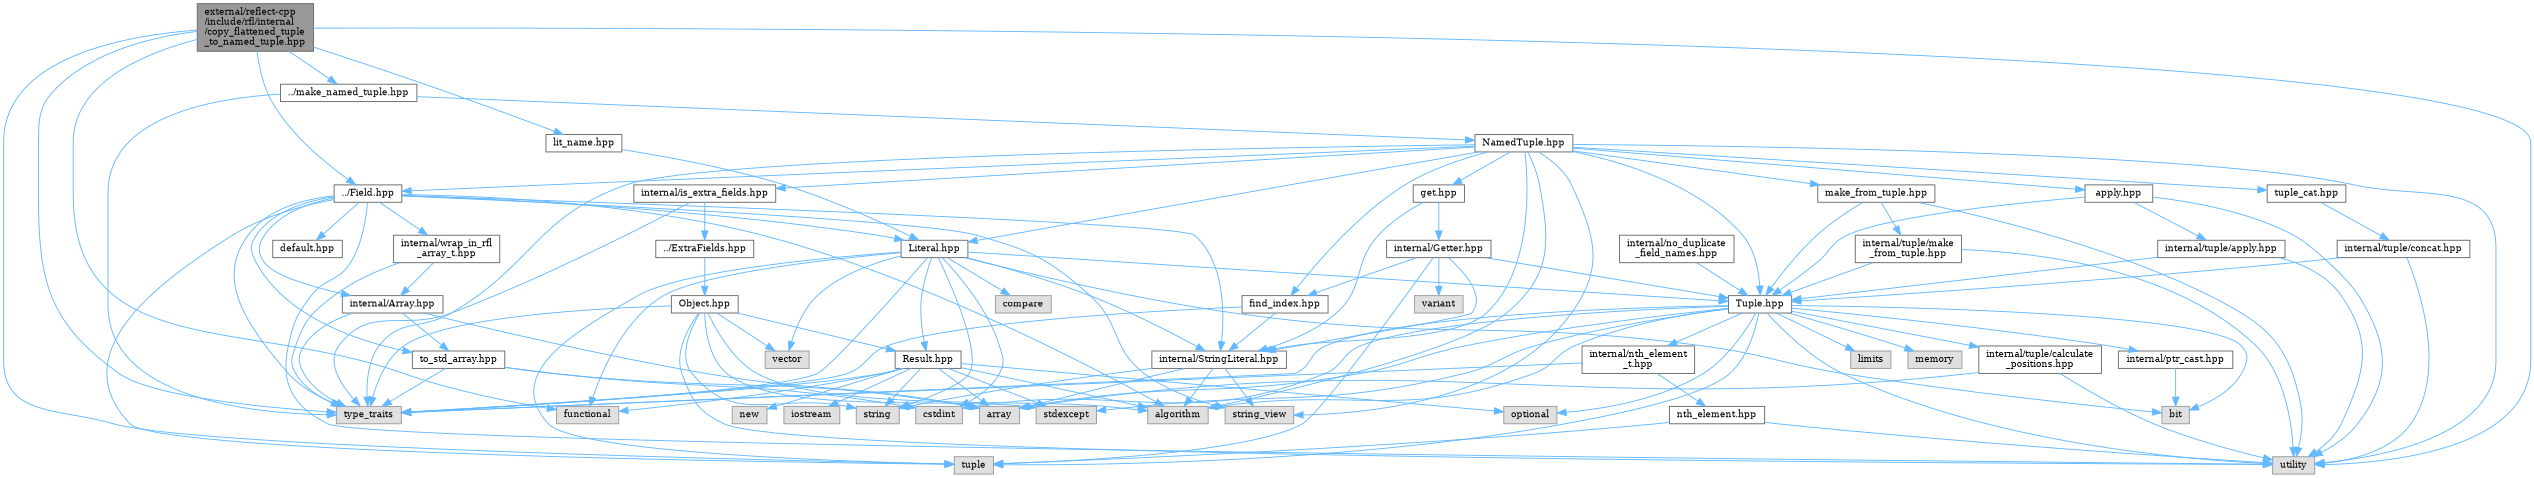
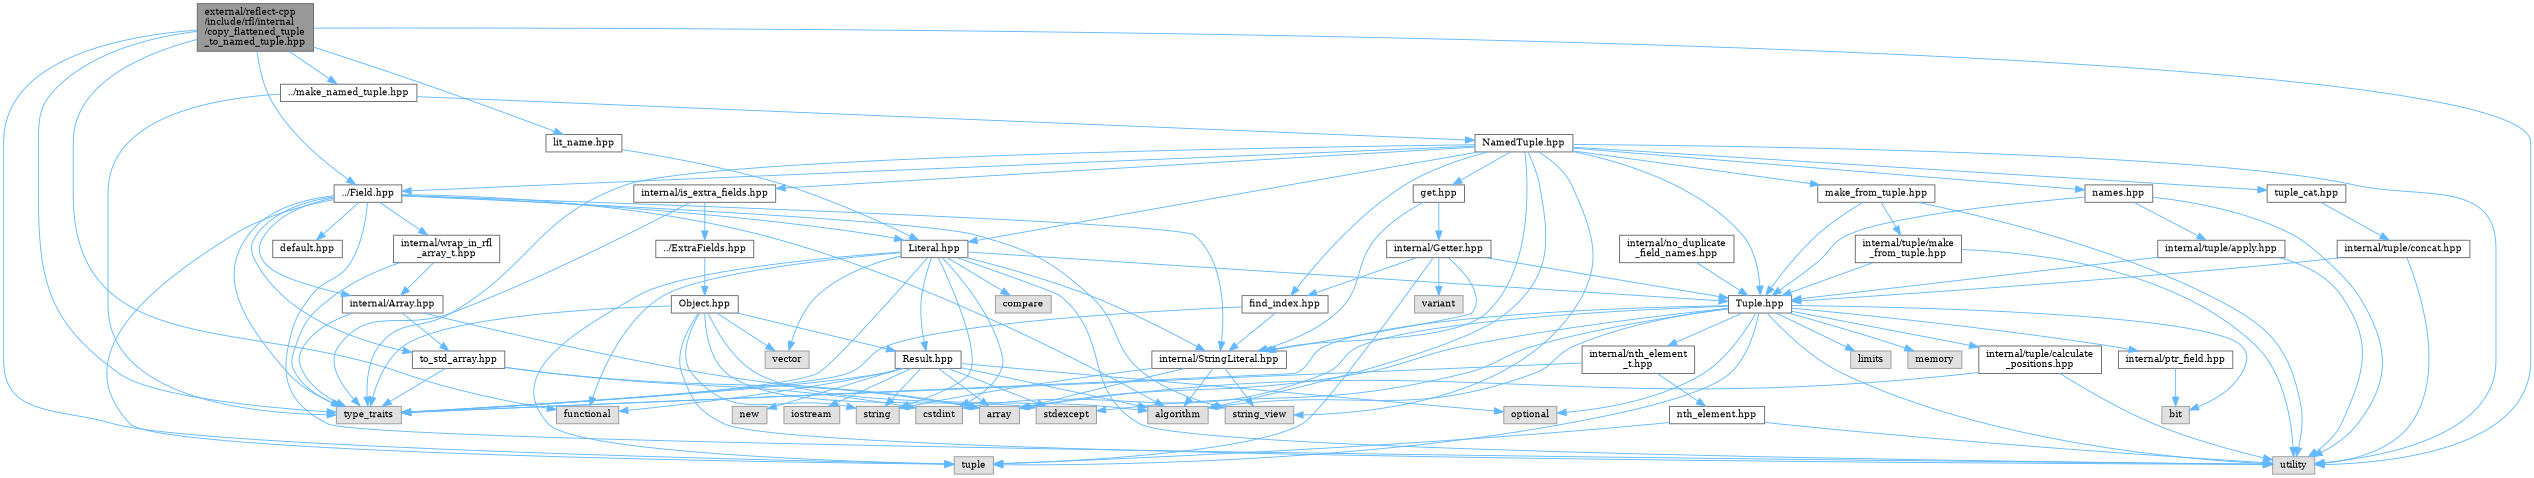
  digraph {
    fontname="DejaVu Serif"
    node [color=grey40 fillcolor=white fontname="DejaVu Serif" fontsize=10 shape=box style=filled]
    edge [color=steelblue1 fontname="DejaVu Serif" fontsize=10 labelfontname=Helvetica labelfontsize=10 style=solid]
    n1 [color=gray40 fillcolor=grey60 fontcolor=black height=0.2 label="external/reflect-cpp\l/include/rfl/internal\l/copy_flattened_tuple\l_to_named_tuple.hpp" width=0.4]
    n2 [color=grey60 fillcolor="#E0E0E0" height=0.2 label=functional width=0.4]
    n3 [color=grey60 fillcolor="#E0E0E0" height=0.2 label=tuple width=0.4]
    n4 [color=grey60 fillcolor="#E0E0E0" height=0.2 label=type_traits width=0.4]
    n5 [color=grey60 fillcolor="#E0E0E0" height=0.2 label=utility width=0.4]
    n6 [height=0.2 label="../Field.hpp" width=0.4]
    n7 [height=0.2 label="../make_named_tuple.hpp" width=0.4]
    n8 [height=0.2 label="lit_name.hpp" width=0.4]
    n9 [color=grey60 fillcolor="#E0E0E0" height=0.2 label=algorithm width=0.4]
    n10 [color=grey60 fillcolor="#E0E0E0" height=0.2 label=string_view width=0.4]
    n11 [height=0.2 label="Literal.hpp" width=0.4]
    n12 [height=0.2 label="internal/StringLiteral.hpp" width=0.4]
    n13 [height=0.2 label="default.hpp" width=0.4]
    n14 [height=0.2 label="internal/Array.hpp" width=0.4]
    n15 [height=0.2 label="to_std_array.hpp" width=0.4]
    n16 [height=0.2 label="internal/wrap_in_rfl\l_array_t.hpp" width=0.4]
    n17 [height=0.2 label="NamedTuple.hpp" width=0.4]
    n18 [color=grey60 fillcolor="#E0E0E0" height=0.2 label=compare width=0.4]
    n19 [color=grey60 fillcolor="#E0E0E0" height=0.2 label=cstdint width=0.4]
    n20 [color=grey60 fillcolor="#E0E0E0" height=0.2 label=string width=0.4]
    n21 [color=grey60 fillcolor="#E0E0E0" height=0.2 label=vector width=0.4]
    n22 [height=0.2 label="Result.hpp" width=0.4]
    n23 [height=0.2 label="Tuple.hpp" width=0.4]
    n24 [color=grey60 fillcolor="#E0E0E0" height=0.2 label=array width=0.4]
    n25 [color=grey60 fillcolor="#E0E0E0" height=0.2 label=iostream width=0.4]
    n26 [color=grey60 fillcolor="#E0E0E0" height=0.2 label=new width=0.4]
    n27 [color=grey60 fillcolor="#E0E0E0" height=0.2 label=optional width=0.4]
    n28 [color=grey60 fillcolor="#E0E0E0" height=0.2 label=stdexcept width=0.4]
    n29 [color=grey60 fillcolor="#E0E0E0" height=0.2 label=bit width=0.4]
    n30 [color=grey60 fillcolor="#E0E0E0" height=0.2 label=limits width=0.4]
    n31 [color=grey60 fillcolor="#E0E0E0" height=0.2 label=memory width=0.4]
    n32 [height=0.2 label="internal/nth_element\l_t.hpp" width=0.4]
-   n33 [height=0.2 label="internal/ptr_cast.hpp" width=0.4]
+   n33 [height=0.2 label="internal/ptr_field.hpp" width=0.4]
    n34 [height=0.2 label="internal/tuple/calculate\l_positions.hpp" width=0.4]
    n35 [height=0.2 label="internal/no_duplicate\l_field_names.hpp" width=0.4]
    n36 [height=0.2 label="nth_element.hpp" width=0.4]
-   n37 [height=0.2 label="apply.hpp" width=0.4]
+   n37 [height=0.2 label="names.hpp" width=0.4]
    n38 [height=0.2 label="get.hpp" width=0.4]
    n39 [height=0.2 label="find_index.hpp" width=0.4]
    n40 [height=0.2 label="internal/is_extra_fields.hpp" width=0.4]
    n41 [height=0.2 label="make_from_tuple.hpp" width=0.4]
    n42 [height=0.2 label="tuple_cat.hpp" width=0.4]
    n43 [height=0.2 label="internal/tuple/apply.hpp" width=0.4]
    n44 [height=0.2 label="internal/Getter.hpp" width=0.4]
    n45 [height=0.2 label="../ExtraFields.hpp" width=0.4]
    n46 [height=0.2 label="internal/tuple/make\l_from_tuple.hpp" width=0.4]
    n47 [height=0.2 label="internal/tuple/concat.hpp" width=0.4]
    n48 [color=grey60 fillcolor="#E0E0E0" height=0.2 label=variant width=0.4]
    n49 [height=0.2 label="Object.hpp" width=0.4]
    n1 -> n2
    n1 -> n3
    n1 -> n4
    n1 -> n5
    n1 -> n6
    n1 -> n7
    n1 -> n8
    n6 -> n3
    n6 -> n4
    n6 -> n5
    n6 -> n9
    n6 -> n10
    n6 -> n11
    n6 -> n12
    n6 -> n13
    n6 -> n14
    n6 -> n15
    n6 -> n16
    n7 -> n4
    n7 -> n17
    n8 -> n11
    n11 -> n2
    n11 -> n3
    n11 -> n4
-   n11 -> n29
+   n11 -> n5
    n11 -> n12
    n11 -> n18
    n11 -> n19
    n11 -> n20
    n11 -> n21
    n11 -> n22
    n11 -> n23
    n12 -> n9
    n12 -> n10
    n12 -> n20
    n12 -> n24
    n14 -> n4
    n14 -> n15
    n14 -> n24
    n15 -> n4
    n15 -> n19
    n15 -> n24
    n16 -> n4
    n16 -> n14
    n17 -> n4
    n17 -> n5
    n17 -> n6
    n17 -> n9
    n17 -> n10
    n17 -> n11
    n17 -> n12
    n17 -> n23
    n17 -> n37
    n17 -> n38
    n17 -> n39
    n17 -> n40
    n17 -> n41
    n17 -> n42
    n22 -> n2
    n22 -> n4
    n22 -> n9
    n22 -> n20
    n22 -> n24
    n22 -> n25
    n22 -> n26
    n22 -> n27
    n22 -> n28
    n23 -> n3
    n23 -> n4
    n23 -> n5
    n23 -> n9
    n23 -> n19
    n23 -> n24
    n23 -> n27
    n23 -> n28
    n23 -> n29
    n23 -> n30
    n23 -> n31
    n23 -> n32
    n23 -> n33
    n23 -> n34
    n32 -> n4
    n32 -> n36
    n33 -> n29
    n34 -> n5
    n34 -> n24
    n35 -> n23
    n36 -> n3
    n36 -> n5
    n37 -> n5
    n37 -> n23
    n37 -> n43
    n38 -> n12
    n38 -> n44
    n39 -> n4
    n39 -> n12
    n40 -> n4
    n40 -> n45
    n41 -> n5
    n41 -> n23
    n41 -> n46
    n42 -> n47
    n43 -> n5
    n43 -> n23
    n44 -> n3
    n44 -> n12
    n44 -> n23
    n44 -> n39
    n44 -> n48
    n45 -> n49
    n46 -> n5
    n46 -> n23
    n47 -> n5
    n47 -> n23
    n49 -> n4
    n49 -> n5
    n49 -> n9
    n49 -> n20
    n49 -> n21
    n49 -> n22
    n49 -> n28
  }
